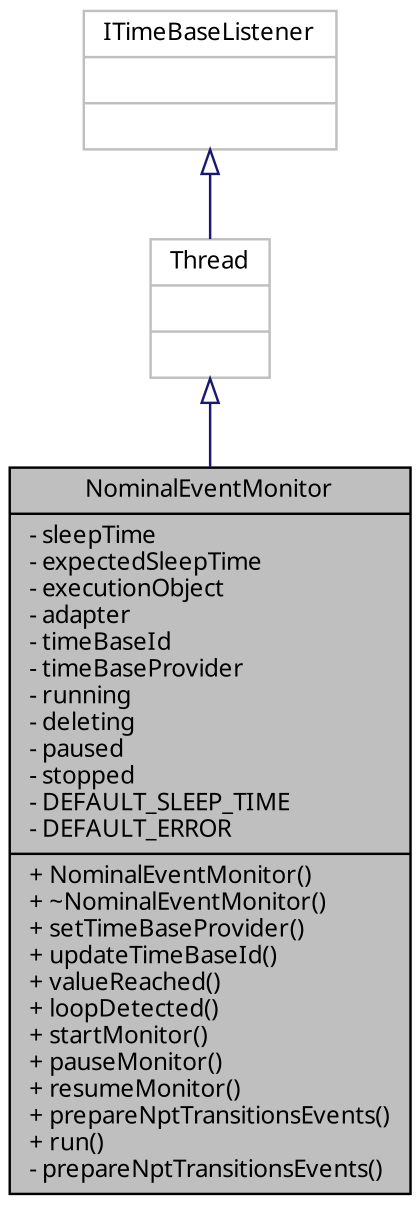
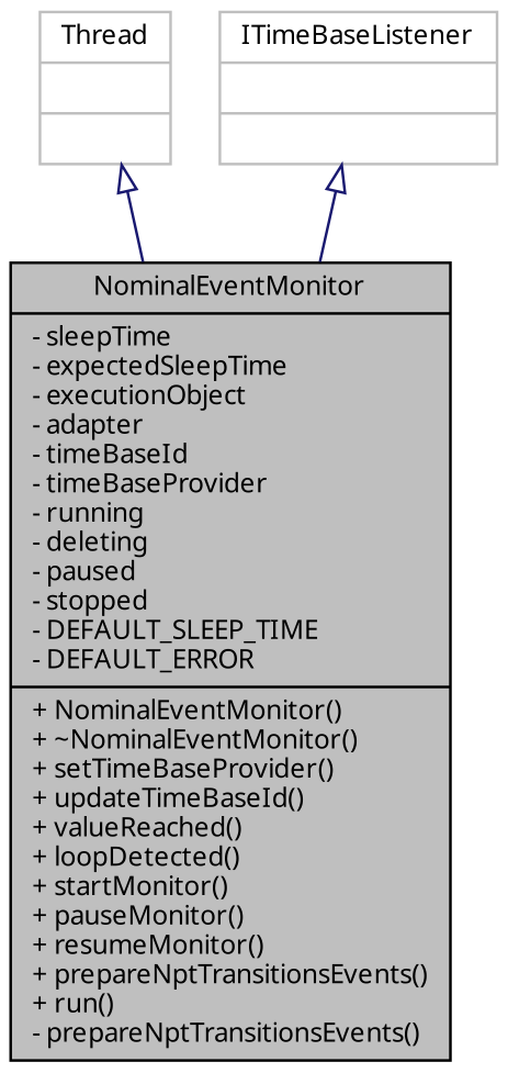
  digraph {
    node [color=grey75 fillcolor=white fontname="FreeSans.ttf" fontsize=10 shape=record style=filled]
    edge [arrowtail=empty color=midnightblue dir=back fontname="FreeSans.ttf" fontsize=10 labelfontname="FreeSans.ttf" labelfontsize=10 style=solid]
    n1 [color=black fillcolor=grey75 fontcolor=black height=0.2 label="{NominalEventMonitor\n|- sleepTime\l- expectedSleepTime\l- executionObject\l- adapter\l- timeBaseId\l- timeBaseProvider\l- running\l- deleting\l- paused\l- stopped\l- DEFAULT_SLEEP_TIME\l- DEFAULT_ERROR\l|+ NominalEventMonitor()\l+ ~NominalEventMonitor()\l+ setTimeBaseProvider()\l+ updateTimeBaseId()\l+ valueReached()\l+ loopDetected()\l+ startMonitor()\l+ pauseMonitor()\l+ resumeMonitor()\l+ prepareNptTransitionsEvents()\l+ run()\l- prepareNptTransitionsEvents()\l}" width=0.4]
    n2 [height=0.2 label="{Thread\n||}" width=0.4]
    n3 [height=0.2 label="{ITimeBaseListener\n||}" width=0.4]
    n2 -> n1
-   n3 -> n2
+   n3 -> n1
  }
